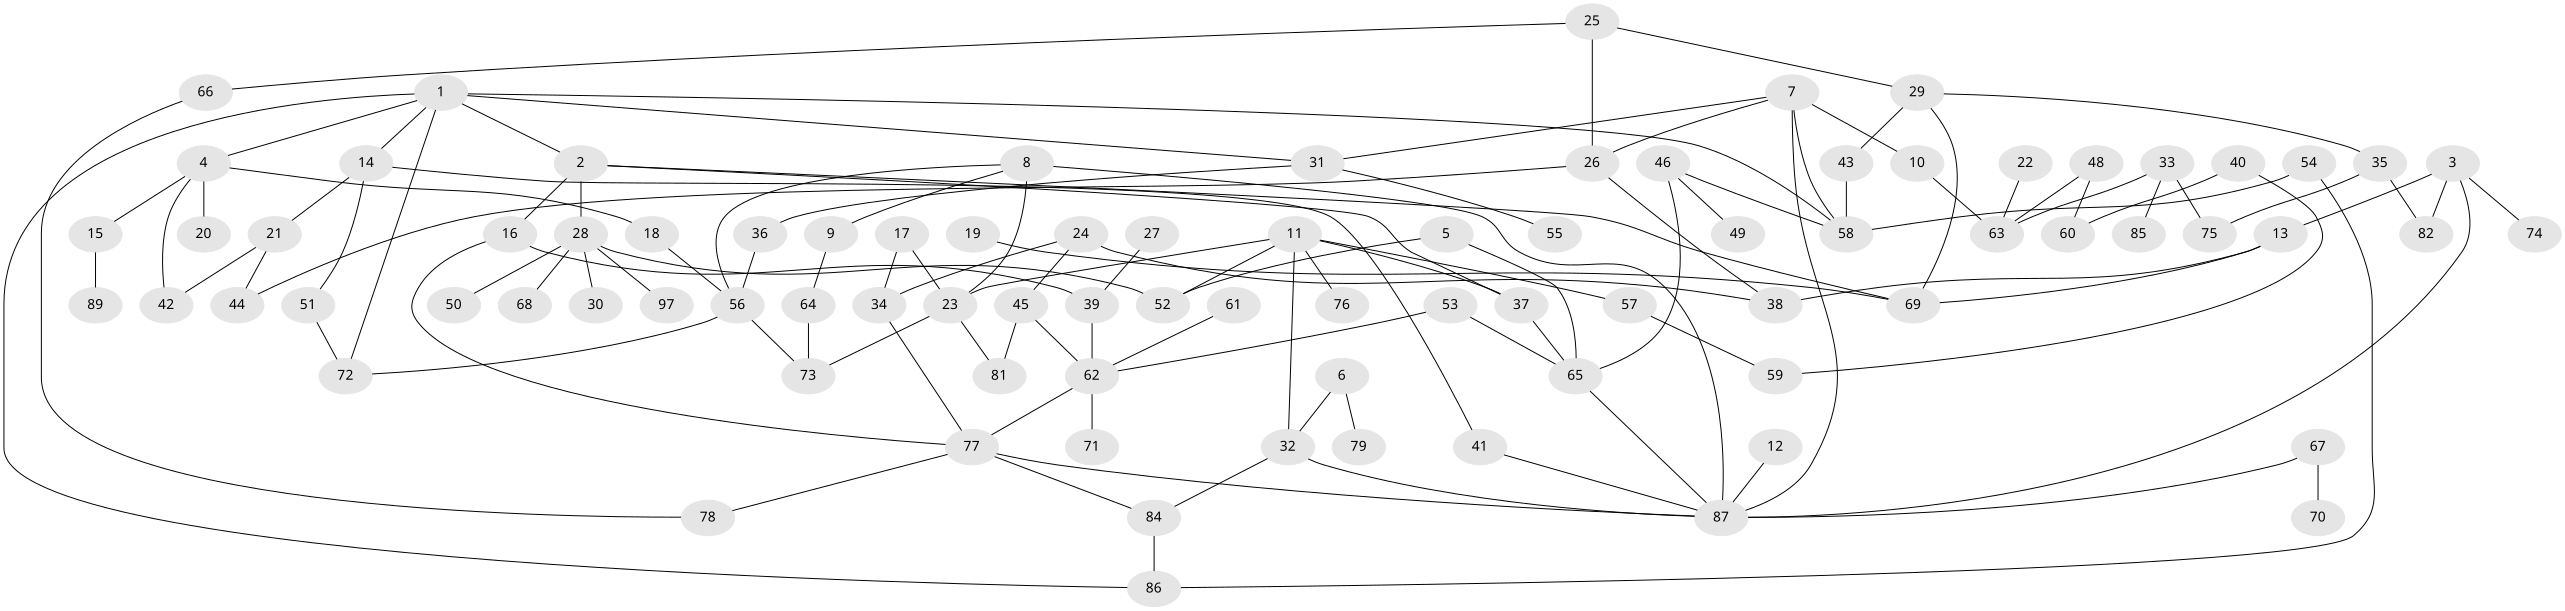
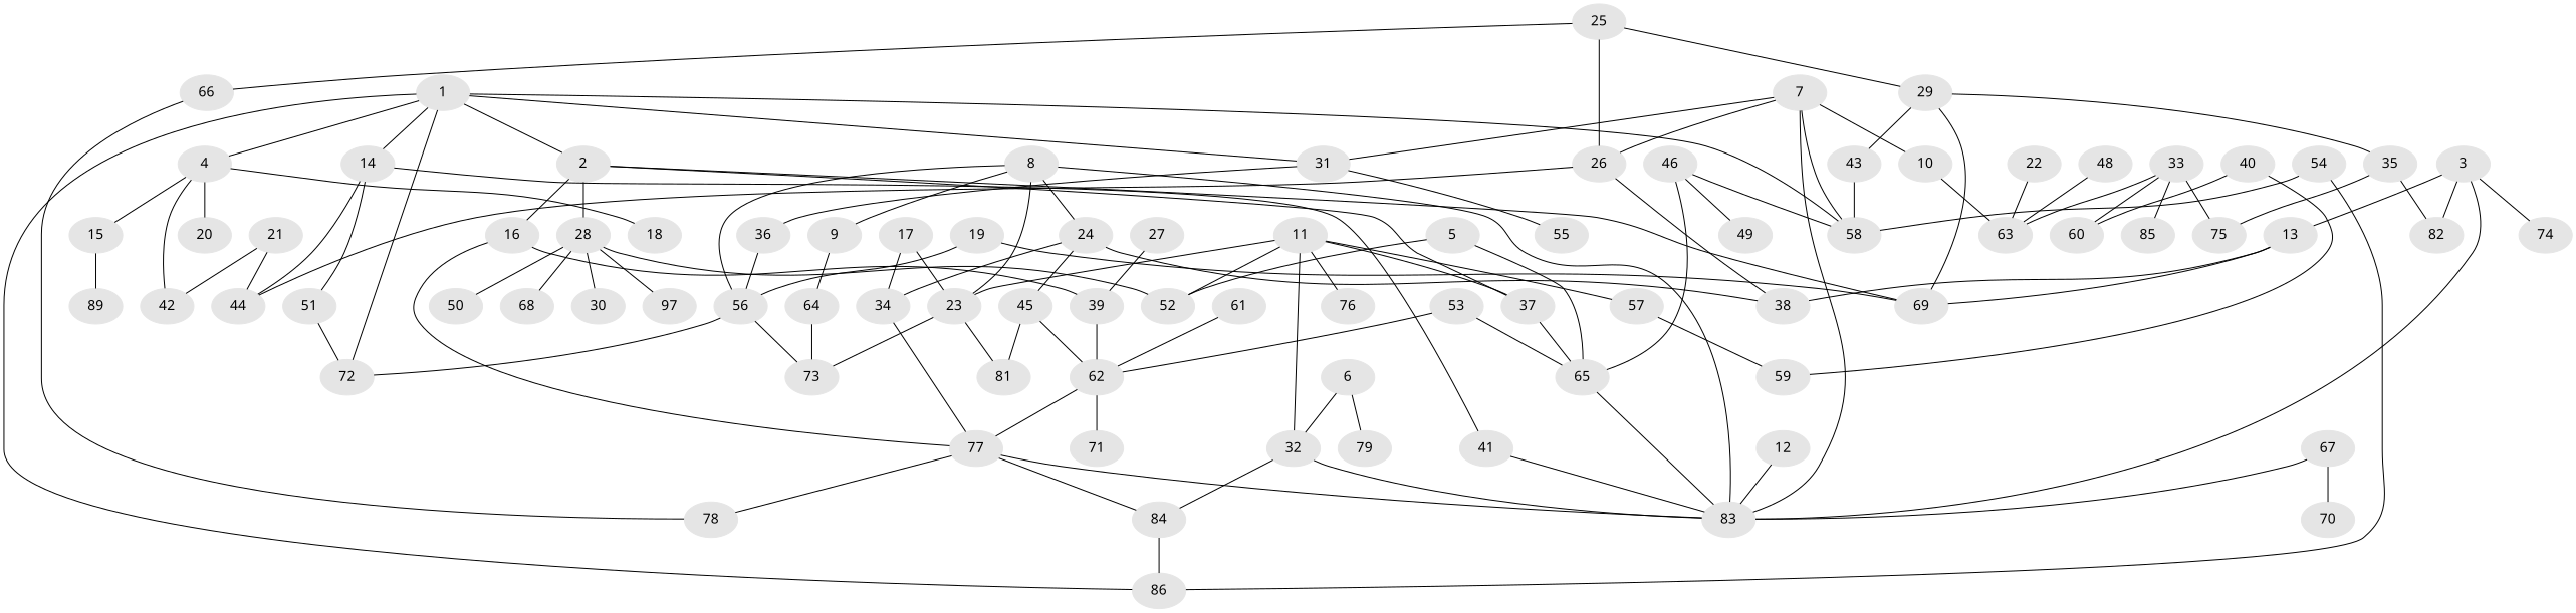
  graph {
    fontname="Noto Sans"
    node [color=gray90 fontname="Noto Sans" style=filled]
    edge [fontname="Noto Sans" weight=1.0]
    1
    2
    4
    14
    31
    58
    72
    86
    16
    28
    37
    69
    15
    18
    20
    42
    41
    44
    51
    36
    55
    39
    77
    52
    30
    n26 [label=97]
    50
    68
    65
    3
    13
    74
    82
-   83 [label=87]
+   83
    38
    n36 [label=89]
    5
    6
    32
    79
    84
    7
    10
    26
    63
    8
    9
    23
    24
    56
    64
    73
    81
    34
    45
    11
    57
    76
    59
    12
    62
    78
    17
    19
    21
    22
    25
    29
    66
    35
    43
    27
    75
    33
    85
    71
    40
    60
    46
    49
    48
    53
    54
    61
    67
    70
    1 -- 2
    1 -- 4
    1 -- 14
    1 -- 31
    1 -- 58
    1 -- 72
    1 -- 86
    2 -- 16
    2 -- 28
    2 -- 37
    2 -- 69
    4 -- 15
    4 -- 18
    4 -- 20
    4 -- 42
    14 -- 41
-   14 -- 21
+   14 -- 44
    14 -- 51
    31 -- 36
    31 -- 55
    16 -- 39
    16 -- 77
    28 -- 52
    28 -- 30
    28 -- n26
    28 -- 50
    28 -- 68
    37 -- 65
    15 -- n36
    41 -- 83
    51 -- 72
    36 -- 56
    39 -- 62
    77 -- 83
    77 -- 84
    77 -- 78
    65 -- 83
    3 -- 13
    3 -- 74
    3 -- 82
    3 -- 83
    13 -- 69
    13 -- 38
    5 -- 52
    5 -- 65
    6 -- 32
    6 -- 79
    32 -- 83
    32 -- 84
    84 -- 86
    7 -- 31
    7 -- 58 [weight=3.0]
    7 -- 83
    7 -- 10
    7 -- 26
    10 -- 63
    26 -- 44
    26 -- 38
    8 -- 83
    8 -- 9
    8 -- 23
+   8 -- 24
    8 -- 56
    9 -- 64
    23 -- 73
    23 -- 81
    24 -- 38
    24 -- 34
    24 -- 45
    56 -- 72
    56 -- 73
    64 -- 73
    34 -- 77
    45 -- 81
    45 -- 62
    11 -- 37
    11 -- 52
    11 -- 32
    11 -- 23
    11 -- 57
    11 -- 76
    57 -- 59
    12 -- 83
    62 -- 77
    62 -- 71
    17 -- 23
    17 -- 34
    19 -- 69
-   18 -- 56
+   19 -- 56
    21 -- 42
    21 -- 44
    22 -- 63
    25 -- 26
    25 -- 29
    25 -- 66
    29 -- 69
    29 -- 35
    29 -- 43
    66 -- 78
    35 -- 82
    35 -- 75
    43 -- 58
    27 -- 39
    33 -- 63
    33 -- 75
    33 -- 85
    40 -- 59
    40 -- 60
    46 -- 58
    46 -- 65
    46 -- 49
    48 -- 63
-   48 -- 60
+   33 -- 60
    53 -- 65
    53 -- 62
    54 -- 58
    54 -- 86
    61 -- 62
    67 -- 83
    67 -- 70
  }
